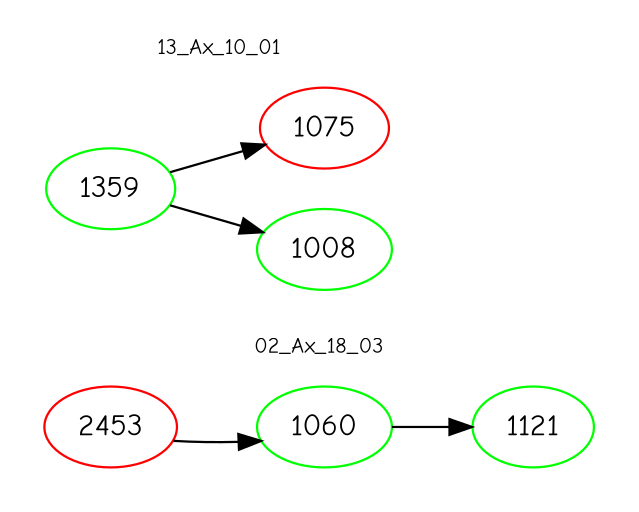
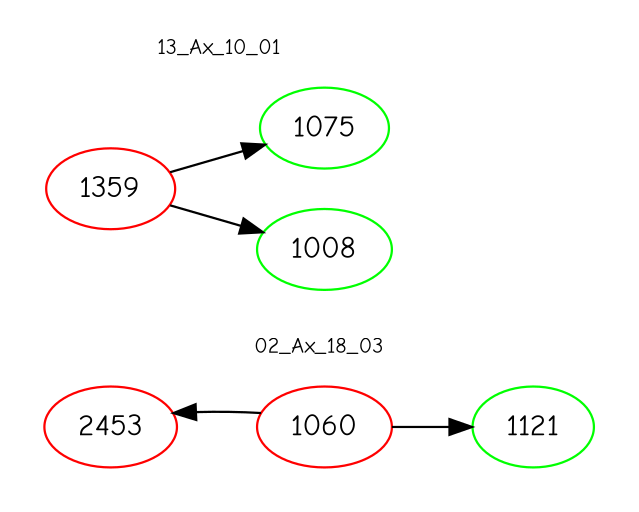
  digraph {
    fontname="Comic Neue"
    rankdir=LR
    node [color=green fontname="Comic Neue"]
    edge [color=black fontname="Comic Neue"]
    n1 [color=red label=2453]
-   n2 [label=1060]
+   n2 [color=red label=1060]
    n3 [label=1121]
-   n4 [label=1359]
+   n4 [color=red label=1359]
    n5 [label=1008]
-   n6 [color=red label=1075]
+   n6 [label=1075]
    subgraph cluster_1 {
      color=white
      fontsize=10
      label="02_Ax_18_03"
      n1
      n2
      n3
    }
    subgraph cluster_2 {
      color=white
      fontsize=10
      label="13_Ax_10_01"
      n4
      n5
      n6
    }
-   n1 -> n2
+   n2 -> n1
    n2 -> n3
    n4 -> n5
    n4 -> n6
  }
